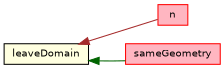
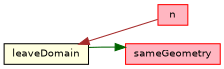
  digraph {
    rankdir=LR
    node [color=red fillcolor=lightpink fontname=Helvetica fontsize=10 shape=record style=filled]
    edge [dir=back fontname=Helvetica fontsize=10 labelfontname=Helvetica labelfontsize=10 style=solid]
    n1 [color=black fillcolor=lightyellow fontcolor=black height=0.2 label=leaveDomain width=0.4]
    n2 [height=0.2 label=n width=0.4]
    n3 [height=0.2 label=sameGeometry width=0.4]
    n1 -> n2 [color=brown]
-   n1 -> n3 [color=darkgreen]
+   n3 -> n1 [color=darkgreen]
  }
